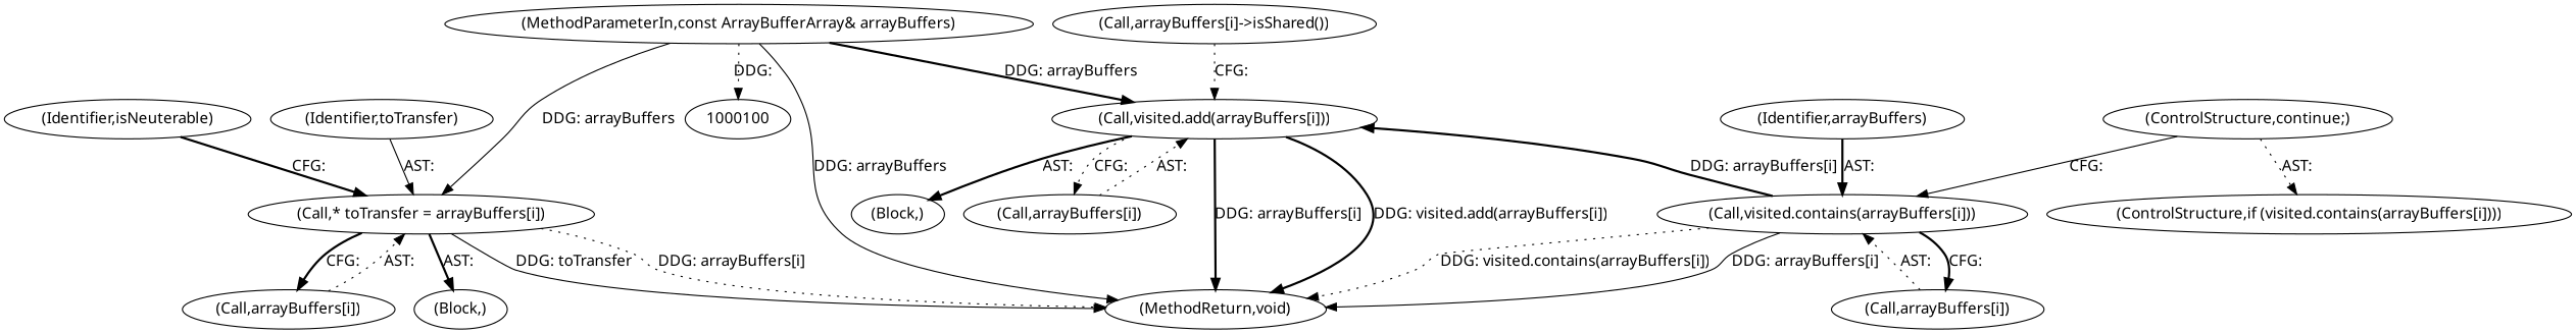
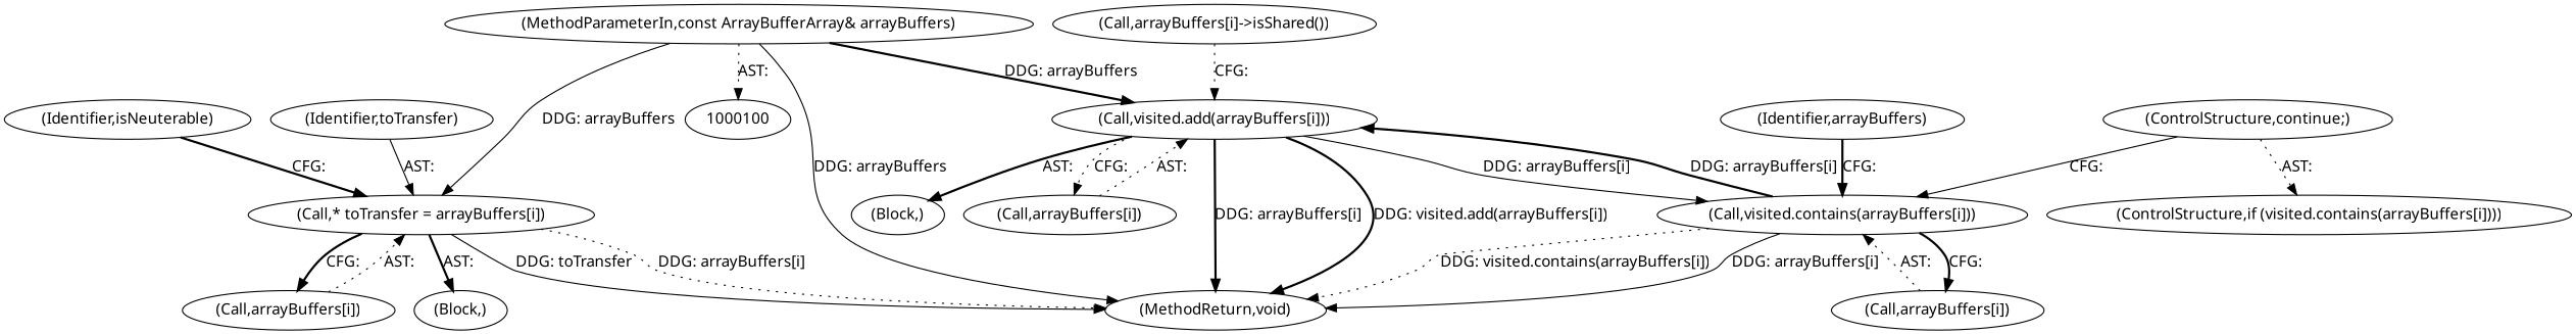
  digraph {
    fontname="Noto Sans"
    node [fontname="Noto Sans"]
    edge [fontname="Noto Sans" style=bold]
    n1 [label="(Call,* toTransfer = arrayBuffers[i])"]
    n2 [label="(Call,arrayBuffers[i])"]
    n3 [label="(Block,)"]
    n4 [label="(MethodReturn,void)"]
    n5 [label="(Call,visited.add(arrayBuffers[i]))"]
    n6 [label="(Call,visited.contains(arrayBuffers[i]))"]
    n7 [label="(Block,)"]
    n8 [label="(Call,arrayBuffers[i])"]
    n9 [label="(Call,arrayBuffers[i])"]
    n10 [label="(ControlStructure,if (visited.contains(arrayBuffers[i])))"]
    n11 [label="(MethodParameterIn,const ArrayBufferArray& arrayBuffers)"]
    1000100
    n13 [label="(Identifier,toTransfer)"]
    n14 [label="(Call,arrayBuffers[i]->isShared())"]
    n15 [label="(Identifier,arrayBuffers)"]
    n16 [label="(Identifier,isNeuterable)"]
    n17 [label="(ControlStructure,continue;)"]
    n1 -> n2 [label="CFG: "]
    n1 -> n3 [label="AST: "]
    n1 -> n4 [label="DDG: toTransfer" style=solid]
    n1 -> n4 [label="DDG: arrayBuffers[i]" style=dotted]
    n2 -> n1 [label="AST: " style=dotted]
    n5 -> n4 [label="DDG: arrayBuffers[i]"]
    n5 -> n4 [label="DDG: visited.add(arrayBuffers[i])"]
+   n5 -> n6 [label="DDG: arrayBuffers[i]" style=solid]
    n5 -> n7 [label="AST: "]
    n5 -> n8 [label="CFG: " style=dotted]
    n6 -> n4 [label="DDG: visited.contains(arrayBuffers[i])" style=dotted]
    n6 -> n4 [label="DDG: arrayBuffers[i]" style=solid]
    n6 -> n5 [label="DDG: arrayBuffers[i]"]
    n6 -> n9 [label="CFG: "]
    n8 -> n5 [label="AST: " style=dotted]
    n9 -> n6 [label="AST: " style=dotted]
    n11 -> n1 [label="DDG: arrayBuffers" style=solid]
    n11 -> n4 [label="DDG: arrayBuffers" style=solid]
    n11 -> n5 [label="DDG: arrayBuffers"]
-   n11 -> 1000100 [label="DDG: " style=dotted]
+   n11 -> 1000100 [label="AST: " style=dotted]
    n13 -> n1 [label="AST: " style=solid]
    n14 -> n5 [label="CFG: " style=dotted]
-   n15 -> n6 [label="AST: "]
+   n15 -> n6 [label="CFG: "]
    n16 -> n1 [label="CFG: "]
    n17 -> n6 [label="CFG: " style=solid]
    n17 -> n10 [label="AST: " style=dotted]
  }
